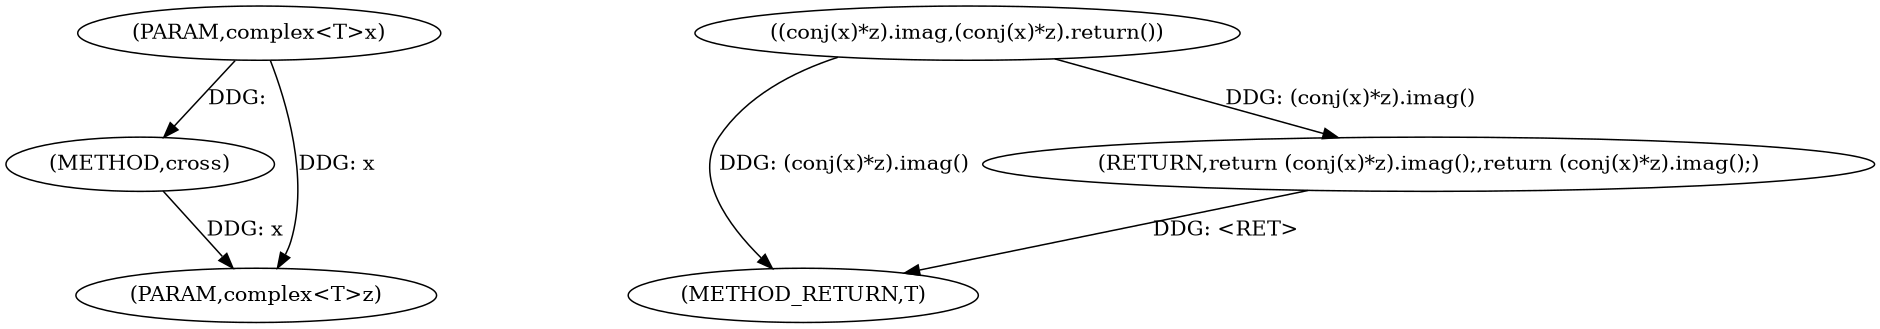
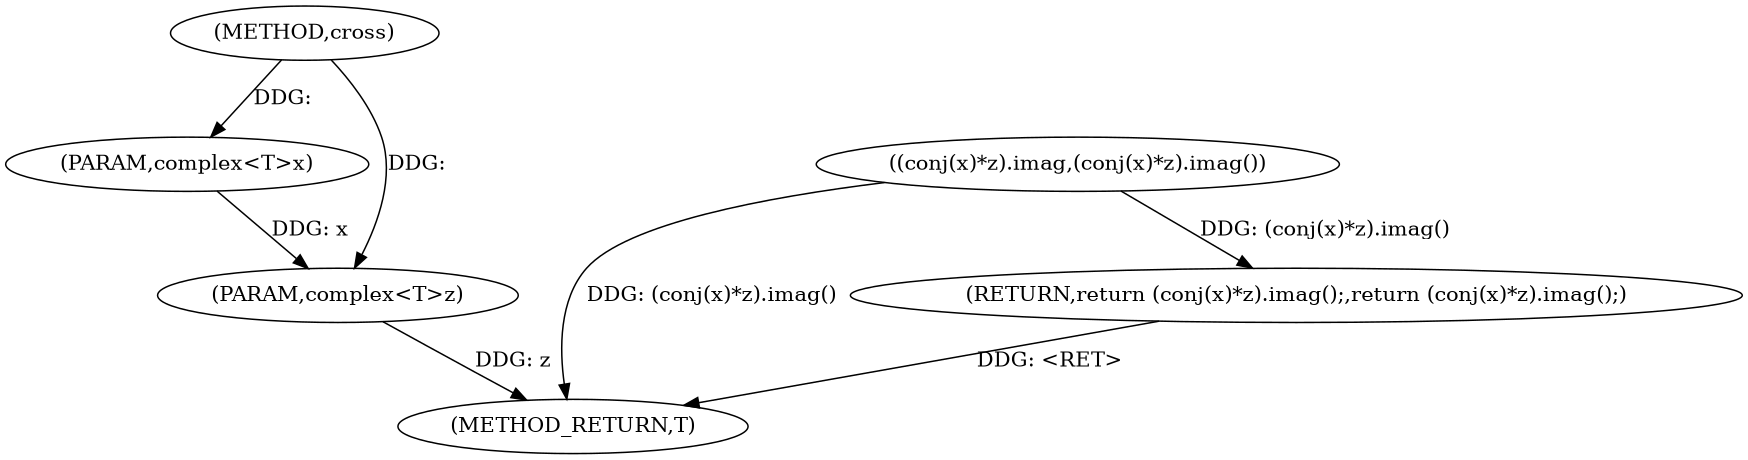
  digraph {
    n1 [label="(METHOD,cross)"]
    n2 [label="(PARAM,complex<T>x)"]
    n3 [label="(PARAM,complex<T>z)"]
    n4 [label="(METHOD_RETURN,T)"]
-   n5 [label="((conj(x)*z).imag,(conj(x)*z).return())"]
+   n5 [label="((conj(x)*z).imag,(conj(x)*z).imag())"]
    n6 [label="(RETURN,return (conj(x)*z).imag();,return (conj(x)*z).imag();)"]
-   n2 -> n1 [label="DDG: "]
-   n1 -> n3 [label="DDG: x"]
+   n1 -> n2 [label="DDG: "]
+   n1 -> n3 [label="DDG: "]
    n2 -> n3 [label="DDG: x"]
+   n3 -> n4 [label="DDG: z"]
    n5 -> n4 [label="DDG: (conj(x)*z).imag()"]
    n5 -> n6 [label="DDG: (conj(x)*z).imag()"]
    n6 -> n4 [label="DDG: <RET>"]
  }
